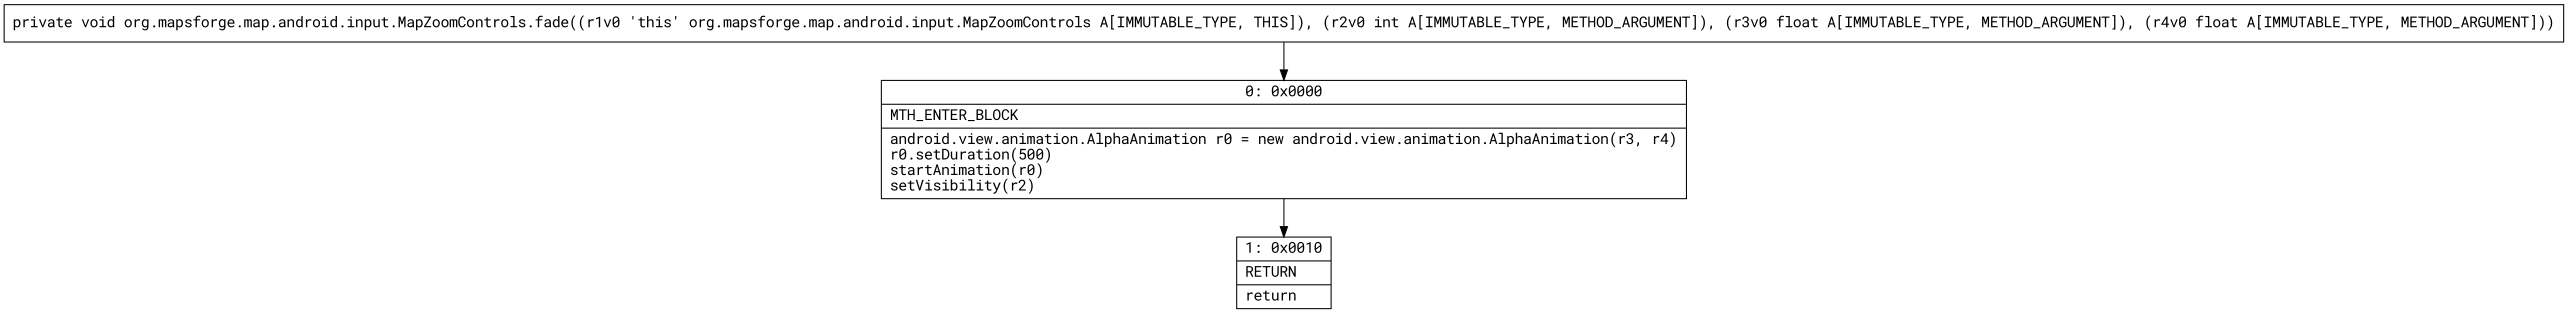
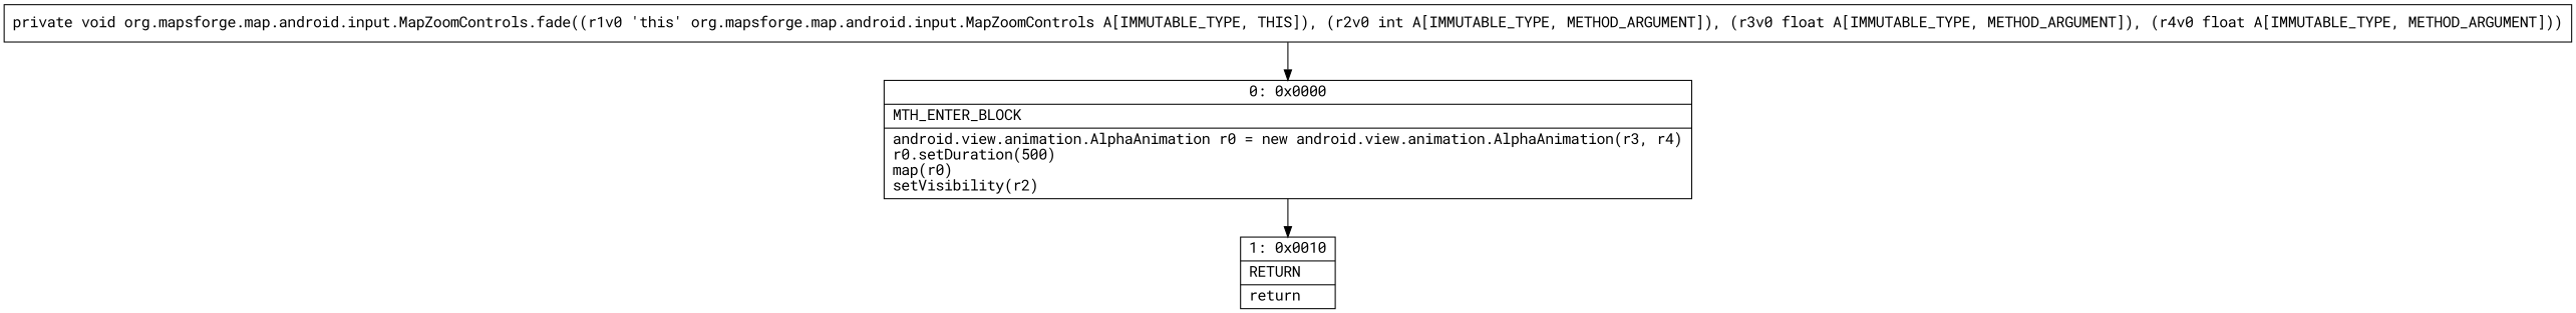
  digraph {
    fontname="Roboto Mono"
    node [shape=record fontname="Roboto Mono"]
    edge [fontname="Roboto Mono"]
-   n1 [label="{0\:\ 0x0000|MTH_ENTER_BLOCK\l|android.view.animation.AlphaAnimation r0 = new android.view.animation.AlphaAnimation(r3, r4)\lr0.setDuration(500)\lstartAnimation(r0)\lsetVisibility(r2)\l}"]
+   n1 [label="{0\:\ 0x0000|MTH_ENTER_BLOCK\l|android.view.animation.AlphaAnimation r0 = new android.view.animation.AlphaAnimation(r3, r4)\lr0.setDuration(500)\lmap(r0)\lsetVisibility(r2)\l}"]
    n2 [label="{1\:\ 0x0010|RETURN\l|return\l}"]
    n3 [label="{private void org.mapsforge.map.android.input.MapZoomControls.fade((r1v0 'this' org.mapsforge.map.android.input.MapZoomControls A[IMMUTABLE_TYPE, THIS]), (r2v0 int A[IMMUTABLE_TYPE, METHOD_ARGUMENT]), (r3v0 float A[IMMUTABLE_TYPE, METHOD_ARGUMENT]), (r4v0 float A[IMMUTABLE_TYPE, METHOD_ARGUMENT])) }"]
    n1 -> n2
    n3 -> n1
  }
